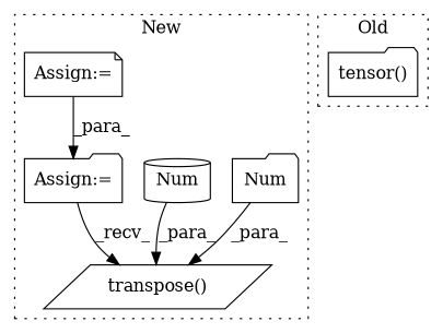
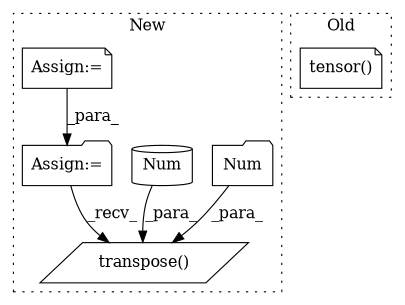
  digraph {
    node [a=75 l=1 shape=folder]
    n1 [l="39,1" label="transpose()" s="1709,1752" shape=parallelogram]
    n2 [a=76 label=Num s=1748]
    n3 [a=76 label=Num s=1751 shape=cylinder]
    n4 [a=68 l=3 label="Assign:=" s=1585 shape=note]
    n5 [a=68 l=3 label="Assign:=" s=1652]
-   n6 [l="13,1" label="tensor()" s="1339,1372"]
+   n6 [l="13,1" label="tensor()" s="1339,1372" shape=note]
    subgraph cluster_1 {
      label=New
      style=dotted
      n1
      n2
      n3
      n4
      n5
    }
    subgraph cluster_2 {
      label=Old
      style=dotted
      n6
    }
    n2 -> n1 [label=_para_]
    n3 -> n1 [label=_para_]
    n4 -> n5 [label=_para_]
    n5 -> n1 [label=_recv_]
  }
